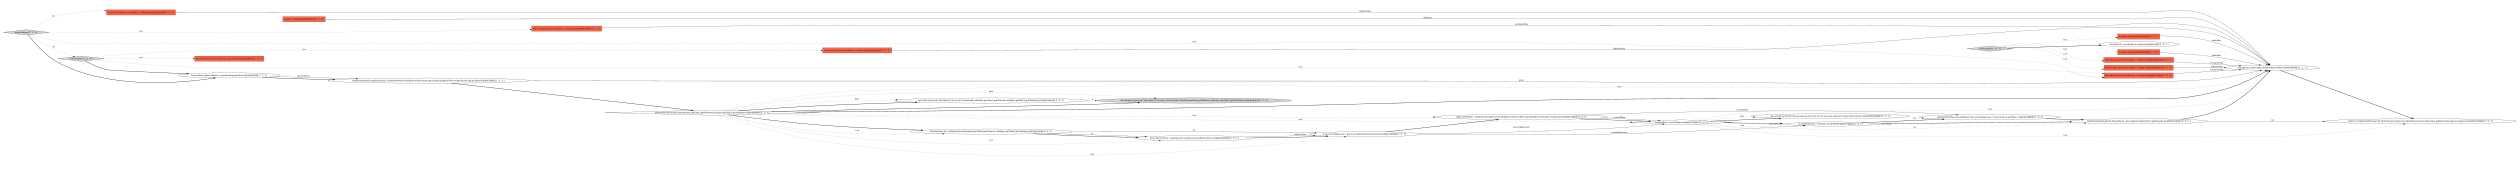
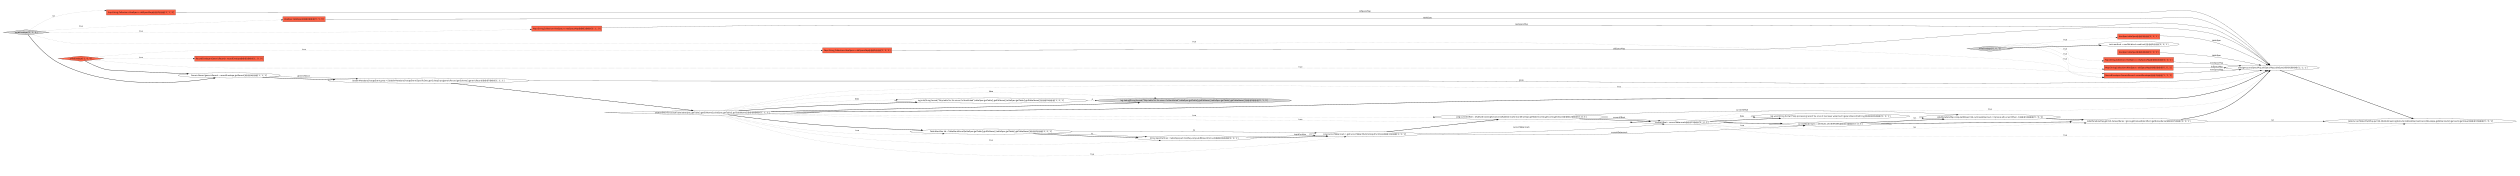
  digraph {
    fontname="IBM Plex Sans"
    rankdir=LR
    node [fillcolor=white fontname="IBM Plex Sans" shape=ellipse style=filled]
    edge [fontname="IBM Plex Sans" style=dotted]
    n1 [fillcolor=tomato label="Map<String,Collection<HiveSpec>> oldSpecsMap@@@2@@@['0', '1', '0']" shape=box]
    n2 [label="write(gmce,newSpecsMap,oldSpecsMap,tableSpec)@@@18@@@['1', '1', '1']"]
    n3 [label="tableCurrentWaterMarkMap.put(tid,((KafkaStreamingExtractor.KafkaWatermark)recordEnvelope.getWatermark()).getLwm().getValue())@@@19@@@['0', '0', '1']"]
    n4 [fillcolor=tomato label="Map<String,Collection<HiveSpec>> oldSpecsMap@@@2@@@['1', '0', '0']" shape=box]
    n5 [label="Long currentWatermark = getCurrentWaterMark(tid,topicPartition)@@@11@@@['0', '0', '1']"]
    n6 [label="Long currentOffset = ((KafkaStreamingExtractor.KafkaWatermark)recordEnvelope.getWatermark()).getLwm().getValue()@@@12@@@['0', '0', '1']"]
    n7 [label="currentOffset > currentWatermark@@@13@@@['0', '0', '1']" shape=diamond]
    n8 [label="currentWatermark == DEFAULT_WATERMARK@@@14@@@['0', '0', '1']" shape=diamond]
    n9 [label="tableMetadataMap.computeIfAbsent(tid,null).lowWatermark = Optional.of(currentOffset - 1)@@@15@@@['0', '0', '1']"]
    n10 [label="tableMetadataMap.get(tid).datasetName = gmce.getDatasetIdentifier().getNativeName()@@@17@@@['0', '0', '1']"]
    n11 [label="log.warn(String.format(\"Skip processing record %s since it has lower watermark\",genericRecord.toString()))@@@22@@@['0', '0', '1']"]
    n12 [fillcolor=tomato label="RecordEnvelope<GenericRecord> recordEnvelope@@@2@@@['1', '0', '0']" shape=box]
    n13 [label="log.info(String.format(\"Skip table %s.%s since it's blacklisted\",tableSpec.getTable().getDbName(),tableSpec.getTable().getTableName()))@@@26@@@['1', '0', '1']"]
    n14 [fillcolor=lightgray label="log.debug(String.format(\"Skip table %s.%s since it's blacklisted\",tableSpec.getTable().getDbName(),tableSpec.getTable().getTableName()))@@@9@@@['0', '1', '0']"]
    n15 [fillcolor=tomato label="HiveSpec tableSpec@@@2@@@['0', '1', '0']" shape=box]
    n16 [fillcolor=tomato label="Map<String,Collection<HiveSpec>> newSpecsMap@@@2@@@['0', '1', '0']" shape=box]
    n17 [fillcolor=lightgray label="writeEnvelope['0', '0', '1']" shape=diamond]
    n18 [label="Lock readLock = readWriteLock.readLock()@@@3@@@['0', '0', '1']"]
    n19 [fillcolor=tomato label="Map<String,Collection<HiveSpec>> oldSpecsMap@@@2@@@['0', '0', '1']" shape=box]
    n20 [fillcolor=tomato label="HiveSpec tableSpec@@@2@@@['0', '0', '1']" shape=box]
    n21 [fillcolor=tomato label="Map<String,Collection<HiveSpec>> newSpecsMap@@@2@@@['0', '0', '1']" shape=box]
    n22 [fillcolor=tomato label="RecordEnvelope<GenericRecord> recordEnvelope@@@2@@@['1', '1', '1']" shape=box]
    n23 [label="GenericRecord genericRecord = recordEnvelope.getRecord()@@@6@@@['1', '1', '1']"]
    n24 [label="GobblinMetadataChangeEvent gmce = (GobblinMetadataChangeEvent)SpecificData.get().deepCopy(genericRecord.getSchema(),genericRecord)@@@7@@@['1', '1', '1']"]
    n25 [label="whiteistBlacklist.acceptTable(tableSpec.getTable().getDbName(),tableSpec.getTable().getTableName())@@@8@@@['1', '1', '1']" shape=diamond]
-   n26 [fillcolor=lightgray label="writeEnvelope['1', '0', '0']" shape=diamond]
+   n26 [fillcolor=tomato label="writeEnvelope['1', '0', '0']" shape=diamond]
    n27 [fillcolor=tomato label="HiveSpec tableSpec@@@2@@@['1', '0', '0']" shape=box]
    n28 [fillcolor=lightgray label="writeEnvelope['0', '1', '0']" shape=diamond]
    n29 [label="String topicPartition = tableTopicpartitionMap.computeIfAbsent(tid,null)@@@10@@@['0', '0', '1']"]
    n30 [label="TableIdentifier tid = TableIdentifier.of(tableSpec.getTable().getDbName(),tableSpec.getTable().getTableName())@@@9@@@['0', '0', '1']"]
    n1 -> n2 [label=oldSpecsMap style=solid]
    n2 -> n3 [style=bold]
    n4 -> n2 [label=oldSpecsMap style=solid]
    n5 -> n6 [style=bold]
    n5 -> n7 [label=currentWatermark style=solid]
    n5 -> n8 [label=currentWatermark style=solid]
    n6 -> n7 [label=currentOffset style=solid]
    n6 -> n7 [style=bold]
    n6 -> n9 [label=currentOffset style=solid]
    n7 -> n2 [label=true]
    n7 -> n3 [label=true]
    n7 -> n8 [label=true]
    n7 -> n8 [style=bold]
    n7 -> n10 [label=true]
    n7 -> n11 [style=bold]
    n7 -> n11 [label=false]
    n8 -> n9 [style=bold]
    n8 -> n9 [label=true]
    n8 -> n10 [style=bold]
    n9 -> n10 [style=bold]
    n10 -> n2 [style=bold]
    n10 -> n3 [label=tid style=solid]
    n13 -> n14 [label=0 style=dashed]
    n15 -> n2 [label=tableSpec style=solid]
    n16 -> n2 [label=newSpecsMap style=solid]
    n17 -> n18 [style=bold]
    n17 -> n19 [label=true]
    n17 -> n20 [label=true]
    n17 -> n21 [label=true]
    n17 -> n22 [label=true]
    n19 -> n2 [label=oldSpecsMap style=solid]
    n20 -> n2 [label=tableSpec style=solid]
    n21 -> n2 [label=newSpecsMap style=solid]
    n22 -> n2 [label=newSpecsMap style=solid]
    n23 -> n24 [style=bold]
    n23 -> n24 [label=genericRecord style=solid]
    n24 -> n2 [label=gmce style=solid]
    n24 -> n25 [style=bold]
    n25 -> n2 [style=bold]
    n25 -> n2 [label=true]
    n25 -> n5 [label=true]
    n25 -> n6 [label=true]
    n25 -> n7 [label=true]
    n25 -> n13 [label=false]
    n25 -> n13 [style=bold]
    n25 -> n14 [style=bold]
    n25 -> n14 [label=false]
    n25 -> n29 [label=true]
    n25 -> n30 [style=bold]
    n25 -> n30 [label=true]
    n26 -> n4 [label=true]
    n26 -> n12 [label=true]
    n26 -> n22 [label=true]
    n26 -> n23 [style=bold]
    n27 -> n2 [label=tableSpec style=solid]
    n28 -> n1 [label=true]
-   n28 -> n26 [label=true]
+   n28 -> n15 [label=true]
    n28 -> n16 [label=true]
    n28 -> n22 [label=true]
    n28 -> n23 [style=bold]
    n29 -> n5 [style=bold]
    n29 -> n5 [label=topicPartition style=solid]
    n30 -> n5 [label=tid style=solid]
    n30 -> n29 [style=bold]
    n30 -> n29 [label=tid style=solid]
  }
